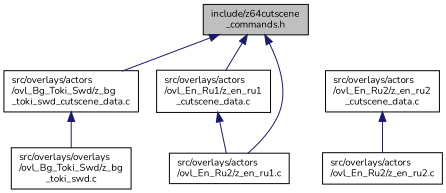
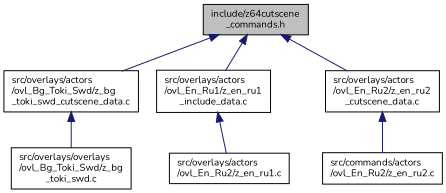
  digraph {
    fontname=Nunito
    node [color=black fillcolor=white fontname=Nunito fontsize=10 shape=record style=filled]
    edge [color=midnightblue dir=back fontname=Nunito fontsize=10 labelfontname=Helvetica labelfontsize=10 style=solid]
    n1 [fillcolor=grey75 fontcolor=black height=0.2 label="include/z64cutscene\l_commands.h" width=0.4]
    n2 [height=0.2 label="src/overlays/actors\l/ovl_Bg_Toki_Swd/z_bg\l_toki_swd_cutscene_data.c" width=0.4]
-   n3 [height=0.2 label="src/overlays/actors\l/ovl_En_Ru1/z_en_ru1\l_cutscene_data.c" width=0.4]
+   n3 [height=0.2 label="src/overlays/actors\l/ovl_En_Ru1/z_en_ru1\l_include_data.c" width=0.4]
    n4 [height=0.2 label="src/overlays/actors\l/ovl_En_Ru2/z_en_ru2\l_cutscene_data.c" width=0.4]
    n5 [height=0.2 label="src/overlays/overlays\l/ovl_Bg_Toki_Swd/z_bg\l_toki_swd.c" width=0.4]
    n6 [height=0.2 label="src/overlays/actors\l/ovl_En_Ru2/z_en_ru1.c" width=0.4]
-   n7 [height=0.2 label="src/overlays/actors\l/ovl_En_Ru2/z_en_ru2.c" width=0.4]
+   n7 [height=0.2 label="src/commands/actors\l/ovl_En_Ru2/z_en_ru2.c" width=0.4]
    n1 -> n2
    n1 -> n3
-   n1 -> n6
+   n1 -> n4
    n2 -> n5
    n3 -> n6
    n4 -> n7
  }
